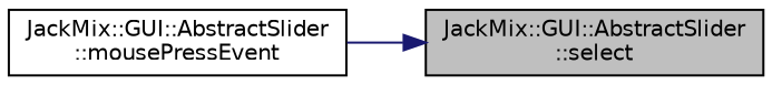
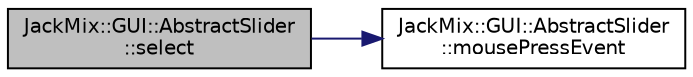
  digraph {
    rankdir=RL
    node [color=black fontname=Helvetica fontsize=10 shape=record style=filled]
    n1 [fillcolor=grey75 fontcolor=black height=0.2 label="JackMix::GUI::AbstractSlider\l::select" width=0.4]
    n2 [fillcolor=white height=0.2 label="JackMix::GUI::AbstractSlider\l::mousePressEvent" width=0.4]
-   n1 -> n2 [color=midnightblue dir=back fontname=Helvetica fontsize=10 labelfontname=Helvetica labelfontsize=10 style=solid]
+   n2 -> n1 [color=midnightblue dir=back fontname=Helvetica fontsize=10 labelfontname=Helvetica labelfontsize=10 style=solid]
  }
